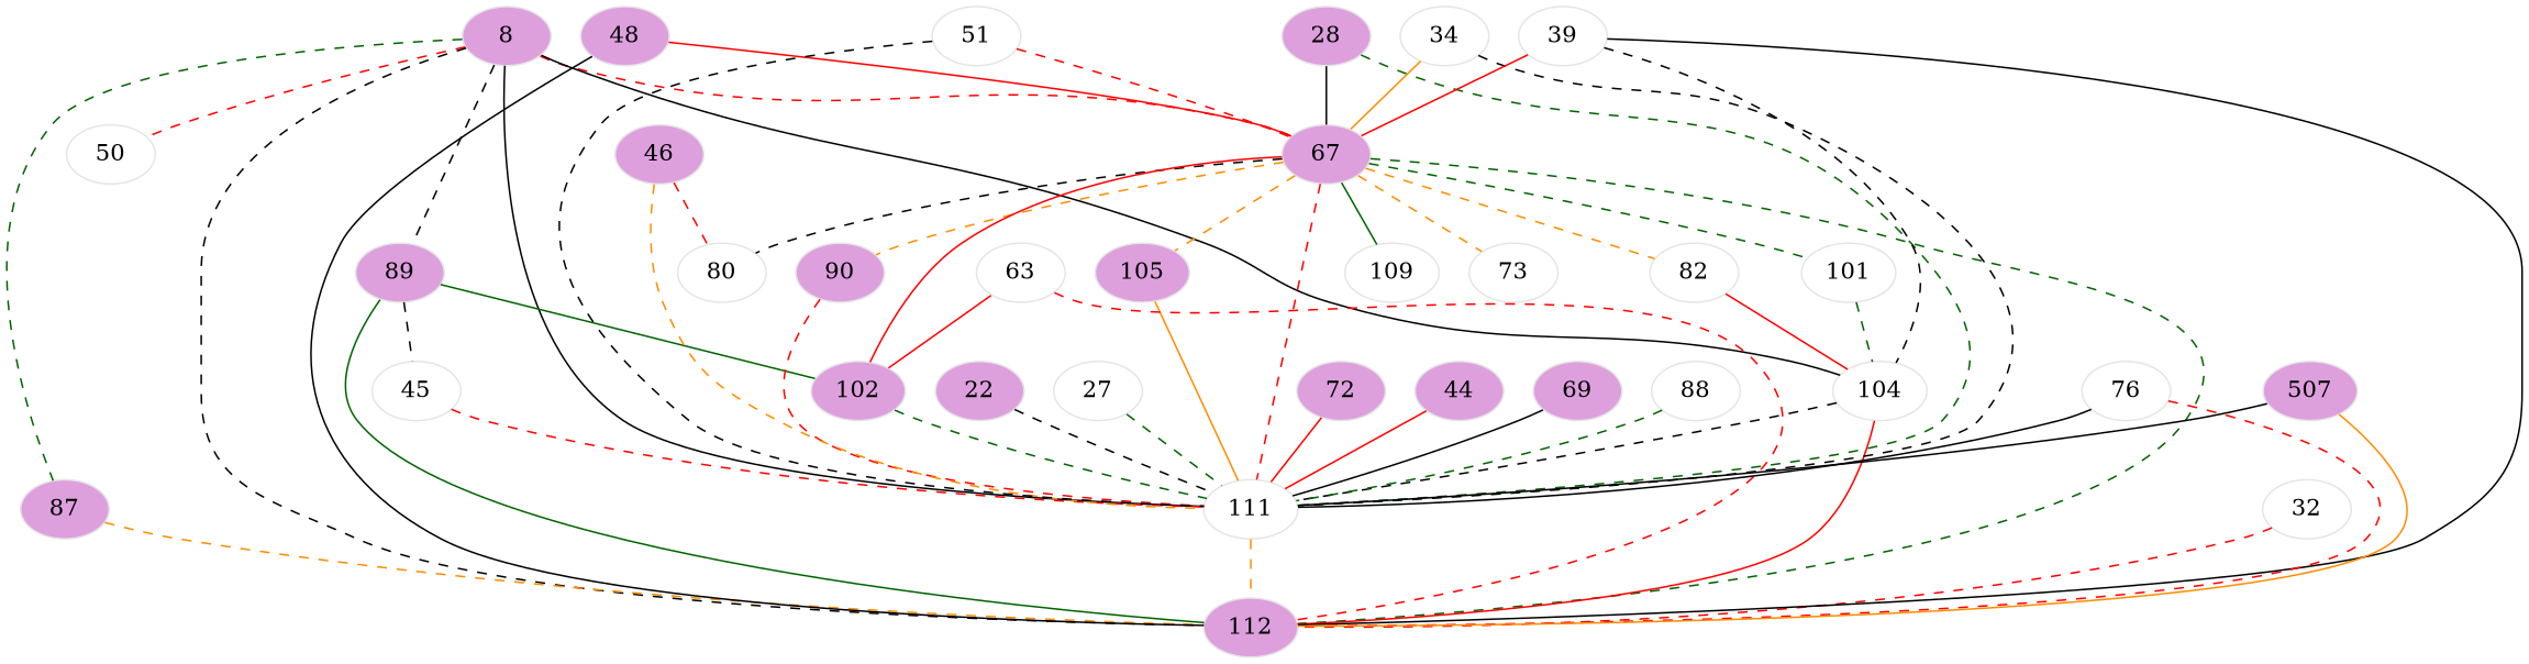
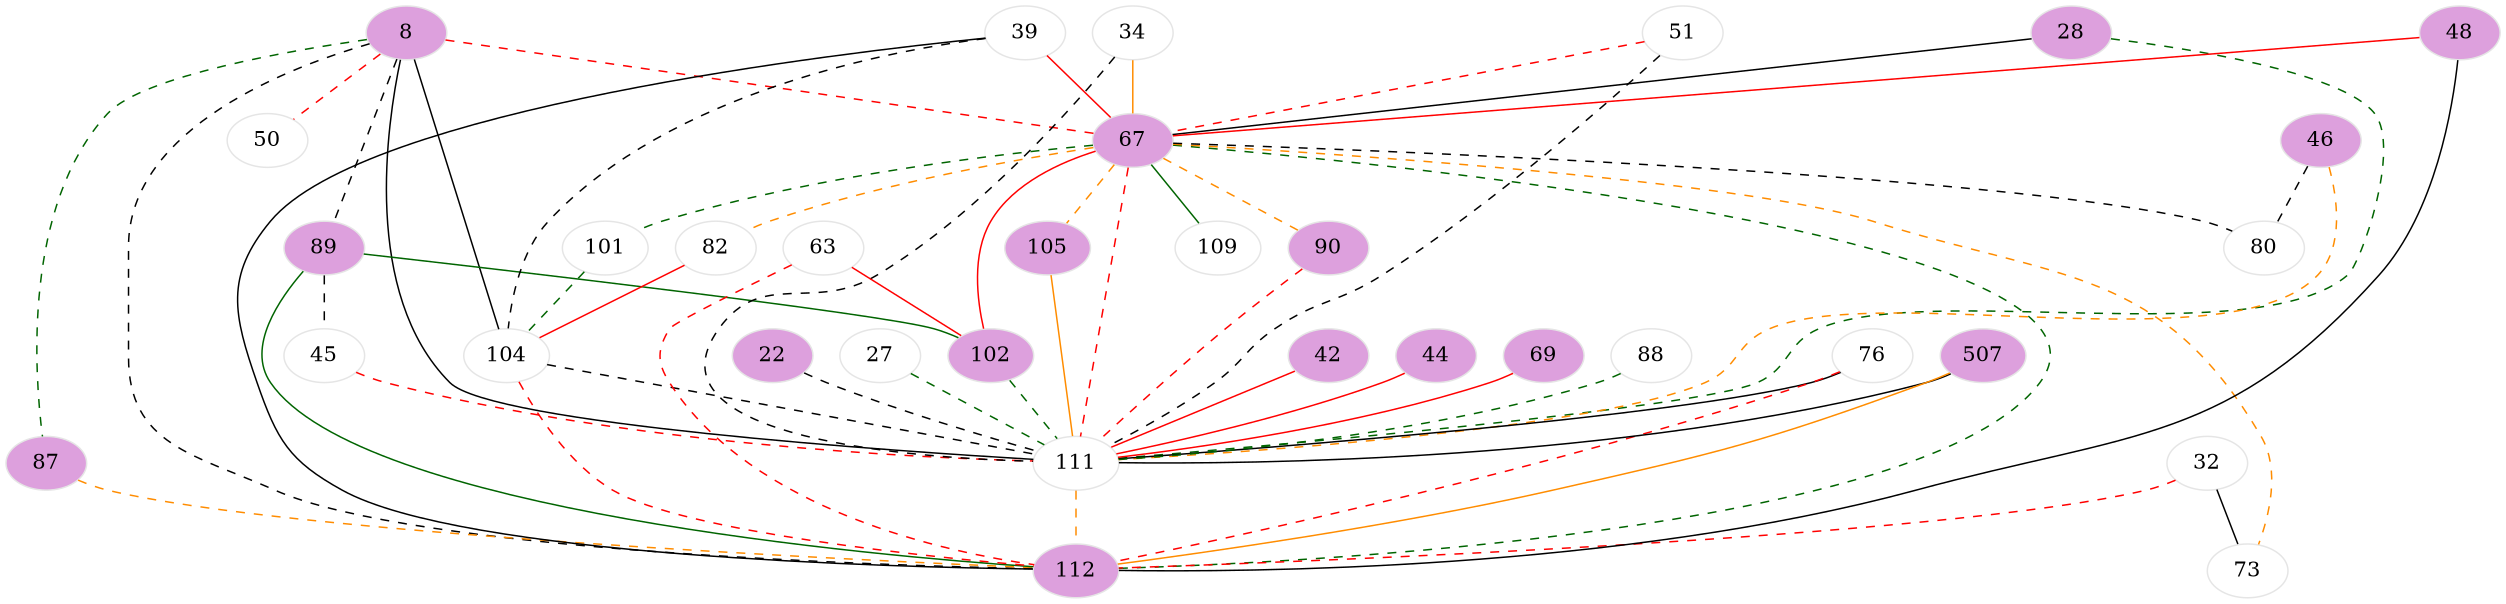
  graph {
    node [color=gray90 fillcolor=white style=filled]
    edge [color=red style=dashed]
    8 [fillcolor=plum super="+3"]
    50
    67 [fillcolor=plum super="+16+33+10"]
    87 [fillcolor=plum]
    89 [fillcolor=plum super="+75"]
    104 [super="+103+61+99"]
    111 [super="+100+110"]
    112 [fillcolor=plum super="+72+4+106+77+94"]
    73
    80 [super="+38"]
    82
    90 [fillcolor=plum]
    101
    102 [fillcolor=plum super="+78+92"]
    105 [fillcolor=plum super="+24"]
    109
    45
    22 [fillcolor=plum]
    27
    28 [fillcolor=plum]
    32
    34 [super="+31"]
    39 [super="+26+19"]
-   42 [fillcolor=plum label=72]
+   42 [fillcolor=plum]
    44 [fillcolor=plum]
    46 [fillcolor=plum super="+40"]
    48 [fillcolor=plum super="+15"]
    n28 [label=51]
    63
    69 [fillcolor=plum]
    76
    88
    n33 [fillcolor=plum label=507 super="+17"]
    8 -- 50 [weight=2]
    8 -- 67 [weight=4]
    8 -- 87 [color=darkgreen]
    8 -- 89 [color=black weight=2]
    8 -- 104 [color=black style=solid weight=6]
    8 -- 111 [color=black style=solid weight=25]
    8 -- 112 [color=black weight=4]
    67 -- 111 [weight=16]
    67 -- 112 [color=darkgreen weight=12]
    67 -- 73 [color=darkorange]
    67 -- 80 [color=black weight=3]
    67 -- 82 [color=darkorange]
    67 -- 90 [color=darkorange]
    67 -- 101 [color=darkgreen]
    67 -- 102 [style=solid weight=2]
    67 -- 105 [color=darkorange weight=2]
    67 -- 109 [color=darkgreen style=solid]
    87 -- 112 [color=darkorange]
    89 -- 112 [color=darkgreen style=solid weight=3]
    89 -- 102 [color=darkgreen style=solid]
    89 -- 45 [color=black weight=4]
    104 -- 111 [color=black]
-   104 -- 112 [style=solid weight=2]
+   104 -- 112 [weight=2]
    111 -- 112 [color=darkorange weight=16]
    82 -- 104 [style=solid]
    90 -- 111
    101 -- 104 [color=darkgreen]
    102 -- 111 [color=darkgreen weight=4]
    105 -- 111 [color=darkorange style=solid]
    45 -- 111 [weight=2]
    22 -- 111 [color=black weight=2]
    27 -- 111 [color=darkgreen weight=2]
    28 -- 67 [color=black style=solid]
    28 -- 111 [color=darkgreen]
    32 -- 112 [weight=3]
+   32 -- 73 [color=black style=solid]
    34 -- 67 [color=darkorange style=solid]
    34 -- 111 [color=black weight=2]
    39 -- 67 [style=solid weight=4]
    39 -- 104 [color=black]
    39 -- 112 [color=black style=solid]
    42 -- 111 [style=solid]
    44 -- 111 [style=solid weight=2]
    46 -- 111 [color=darkorange weight=2]
-   46 -- 80
+   46 -- 80 [color=black]
    48 -- 67 [style=solid]
    48 -- 112 [color=black style=solid weight=2]
    n28 -- 67
    n28 -- 111 [color=black]
    63 -- 112
    63 -- 102 [style=solid]
-   69 -- 111 [color=black style=solid weight=2]
+   69 -- 111 [style=solid weight=2]
    76 -- 111 [color=black style=solid]
    76 -- 112
    88 -- 111 [color=darkgreen weight=2]
    n33 -- 111 [color=black style=solid weight=2]
    n33 -- 112 [color=darkorange style=solid]
  }
